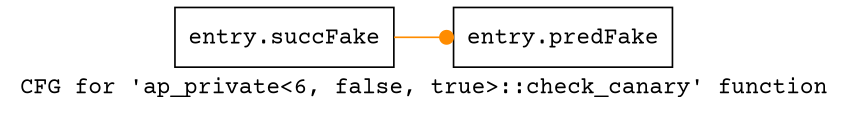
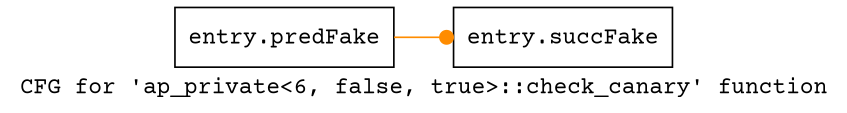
  digraph {
    label="CFG for 'ap_private\<6, false, true\>::check_canary' function"
    rankdir=LR
    fontname="Courier Prime"
    node [shape=record fontname="Courier Prime"]
    n1 [label="{entry.predFake}"]
    n2 [filename="/home/omerfaruk/tools/Xilinx/Vitis_HLS/2023.2/include/etc/ap_private.h" label="{entry.succFake}" linenumber=1384]
-   n2 -> n1 [execusionnum=0 filename="/home/omerfaruk/tools/Xilinx/Vitis_HLS/2023.2/include/etc/ap_private.h" color=darkorange arrowhead=dot fontname="Courier Prime"]
+   n1 -> n2 [execusionnum=0 filename="/home/omerfaruk/tools/Xilinx/Vitis_HLS/2023.2/include/etc/ap_private.h" color=darkorange arrowhead=dot fontname="Courier Prime"]
  }
